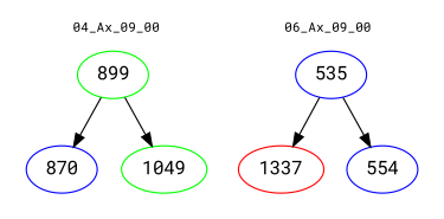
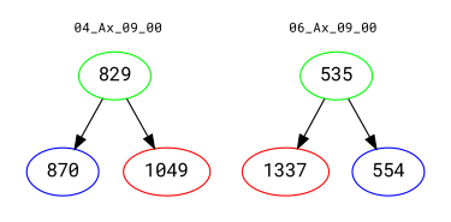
  digraph {
    fontname="Roboto Mono"
    node [color=green fontname="Roboto Mono"]
    edge [color=black fontname="Roboto Mono"]
-   n1 [label=899]
+   n1 [label=829]
    n2 [color=blue label=870]
-   n3 [label=1049]
-   n4 [color=blue label=535]
+   n3 [color=red label=1049]
+   n4 [label=535]
    n5 [color=red label=1337]
    n6 [color=blue label=554]
    subgraph cluster_1 {
      color=white
      fontsize=10
      label="04_Ax_09_00"
      n1
      n2
      n3
    }
    subgraph cluster_2 {
      color=white
      fontsize=10
      label="06_Ax_09_00"
      n4
      n5
      n6
    }
    n1 -> n2
    n1 -> n3
    n4 -> n5
    n4 -> n6
  }
